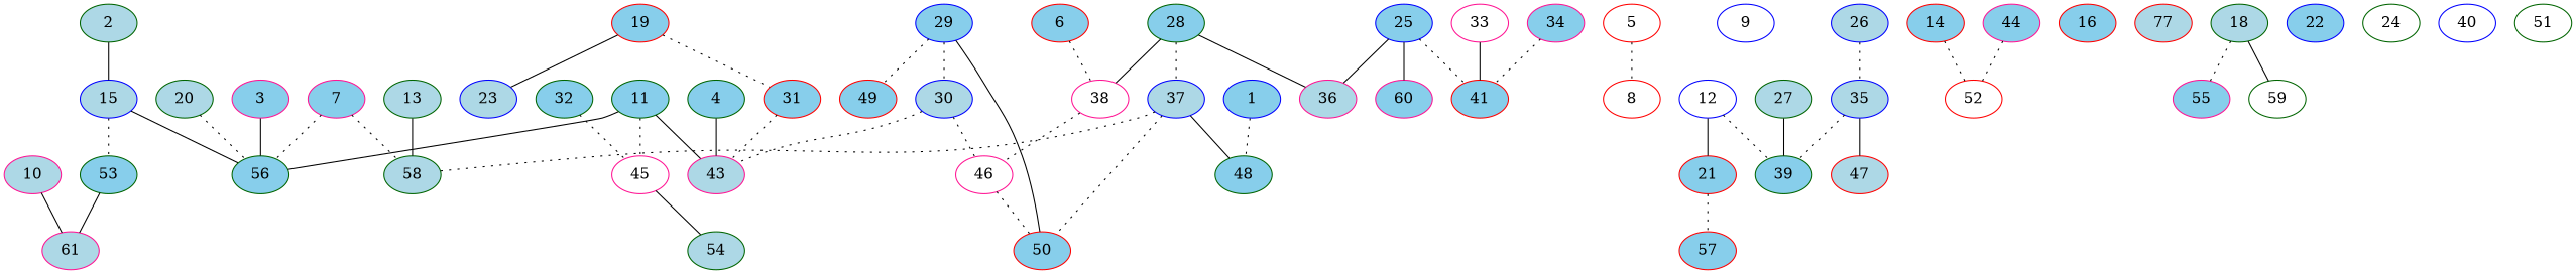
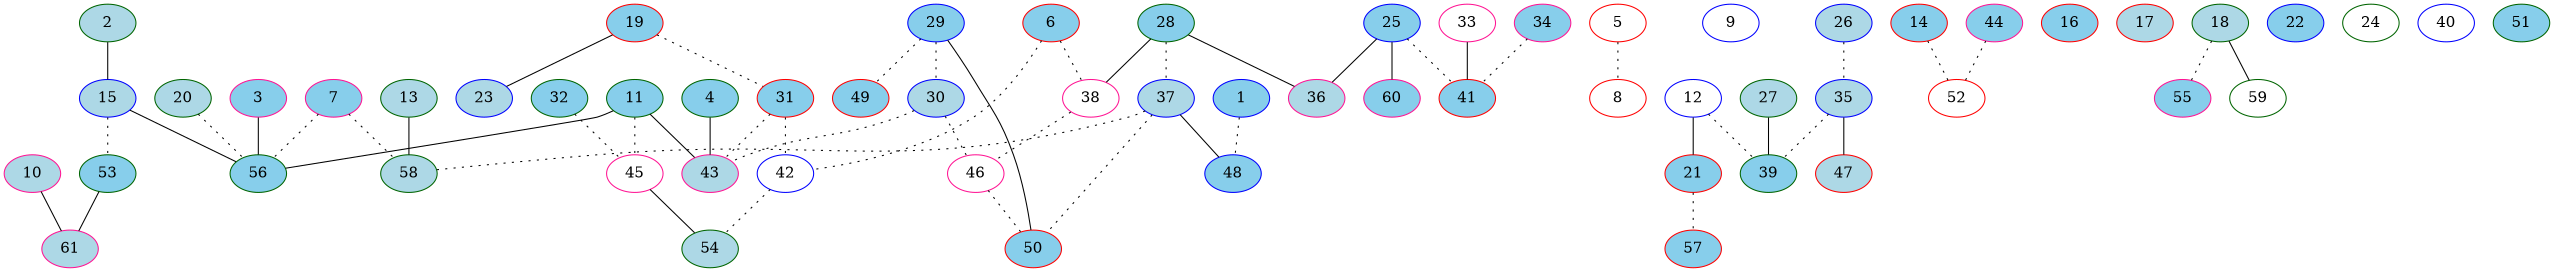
  graph {
    node [color=darkgreen fillcolor=skyblue style=filled]
    edge [style=dotted]
    1 [color=blue]
-   48
+   48 [color=blue]
    2 [fillcolor=lightblue]
    15 [color=blue fillcolor=lightblue]
    56
    53
    3 [color=deeppink]
    43 [color=deeppink fillcolor=lightblue]
    4
    5 [color=red fillcolor=white]
    8 [color=red fillcolor=white]
    6 [color=red]
    38 [color=deeppink fillcolor=white]
+   42 [color=blue fillcolor=white]
    46 [color=deeppink fillcolor=white]
    54 [fillcolor=lightblue]
    7 [color=deeppink]
    58 [fillcolor=lightblue]
    9 [color=blue fillcolor=white]
    10 [color=deeppink fillcolor=lightblue]
    61 [color=deeppink fillcolor=lightblue]
    11
    45 [color=deeppink fillcolor=white]
    12 [color=blue fillcolor=white]
    21 [color=red]
    39
    57 [color=red]
    13 [fillcolor=lightblue]
    14 [color=red]
    52 [color=red fillcolor=white]
    16 [color=red]
-   17 [color=red fillcolor=lightblue label=77]
+   17 [color=red fillcolor=lightblue]
    18 [fillcolor=lightblue]
    55 [color=deeppink]
    59 [fillcolor=white]
    19 [color=red]
    23 [color=blue fillcolor=lightblue]
    31 [color=red]
    20 [fillcolor=lightblue]
    22 [color=blue]
    24 [fillcolor=white]
    25 [color=blue]
    36 [color=deeppink fillcolor=lightblue]
    41 [color=red]
    60 [color=deeppink]
    26 [color=blue fillcolor=lightblue]
    35 [color=blue fillcolor=lightblue]
    47 [color=red fillcolor=lightblue]
    27 [fillcolor=lightblue]
    28
    37 [color=blue fillcolor=lightblue]
    50 [color=red]
    29 [color=blue]
    30 [color=blue fillcolor=lightblue]
    49 [color=red]
    32
    33 [color=deeppink fillcolor=white]
    34 [color=deeppink]
    40 [color=blue fillcolor=white]
    44 [color=deeppink]
-   51 [fillcolor=white]
+   51
    1 -- 48
    2 -- 15 [style=solid]
    15 -- 56 [style=solid]
    15 -- 53
    53 -- 61 [style=solid]
    3 -- 56 [style=solid]
    4 -- 43 [style=solid]
    5 -- 8
    6 -- 38
+   6 -- 42
    38 -- 46
+   42 -- 54
    46 -- 50
    7 -- 56
    7 -- 58
    10 -- 61 [style=solid]
    11 -- 56 [style=solid]
    11 -- 43 [style=solid]
    11 -- 45
    45 -- 54 [style=solid]
    12 -- 21 [style=solid]
    12 -- 39
    21 -- 57
    13 -- 58 [style=solid]
    14 -- 52
    18 -- 55
    18 -- 59 [style=solid]
    19 -- 23 [style=solid]
    19 -- 31
    31 -- 43
+   31 -- 42
    20 -- 56
    25 -- 36 [style=solid]
    25 -- 41
    25 -- 60 [style=solid]
    26 -- 35
    35 -- 39
    35 -- 47 [style=solid]
    27 -- 39 [style=solid]
    28 -- 38 [style=solid]
    28 -- 36 [style=solid]
    28 -- 37
    37 -- 48 [style=solid]
    37 -- 58
    37 -- 50
    29 -- 50 [style=solid]
    29 -- 30
    29 -- 49
    30 -- 43
    30 -- 46
    32 -- 45
    33 -- 41 [style=solid]
    34 -- 41
    44 -- 52
  }
